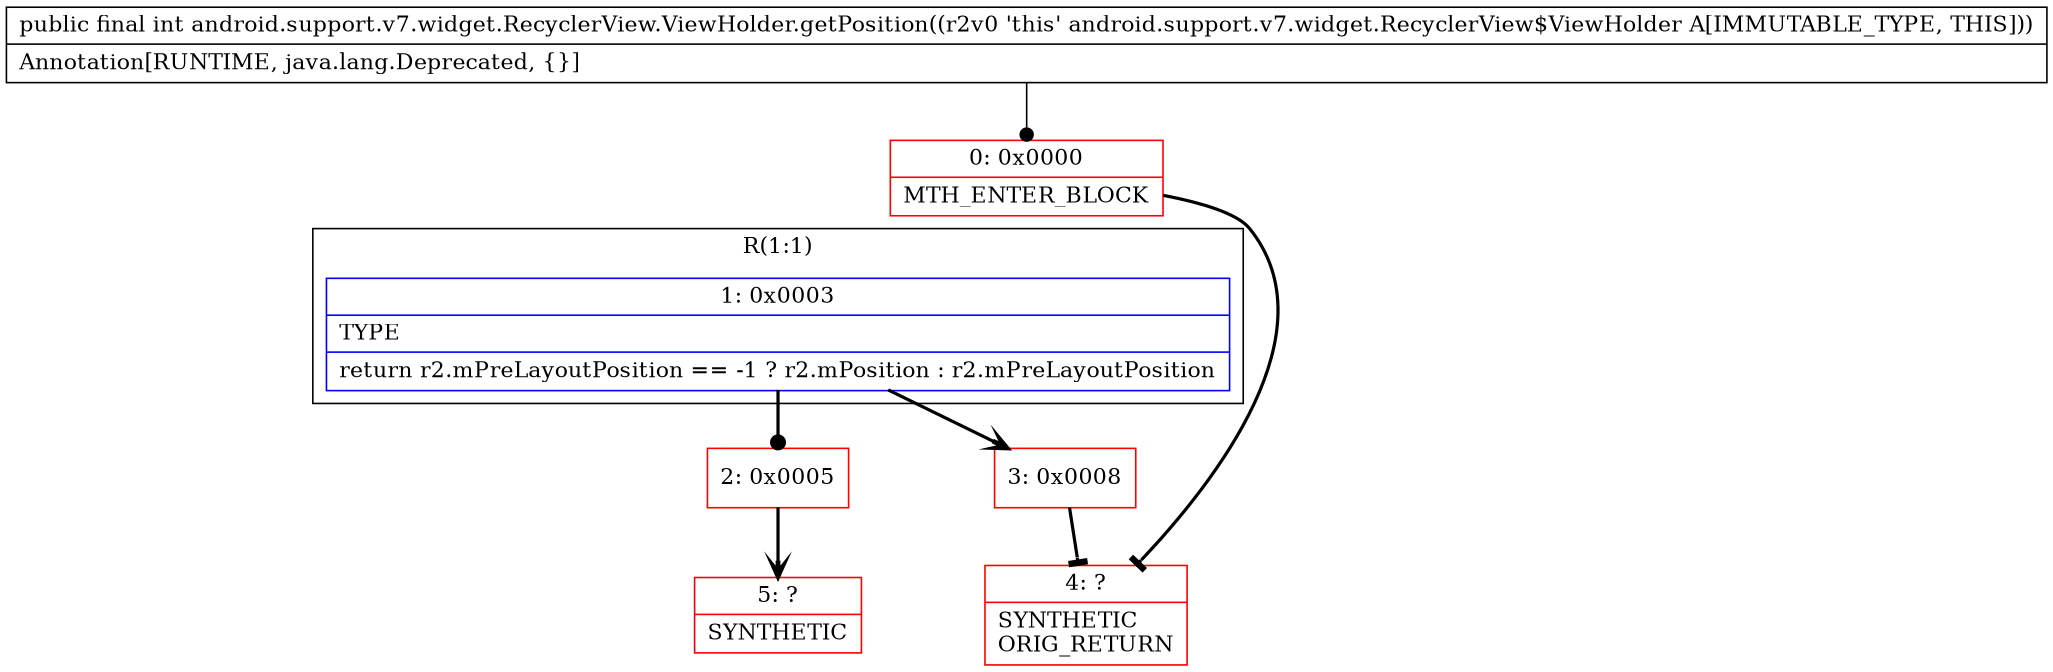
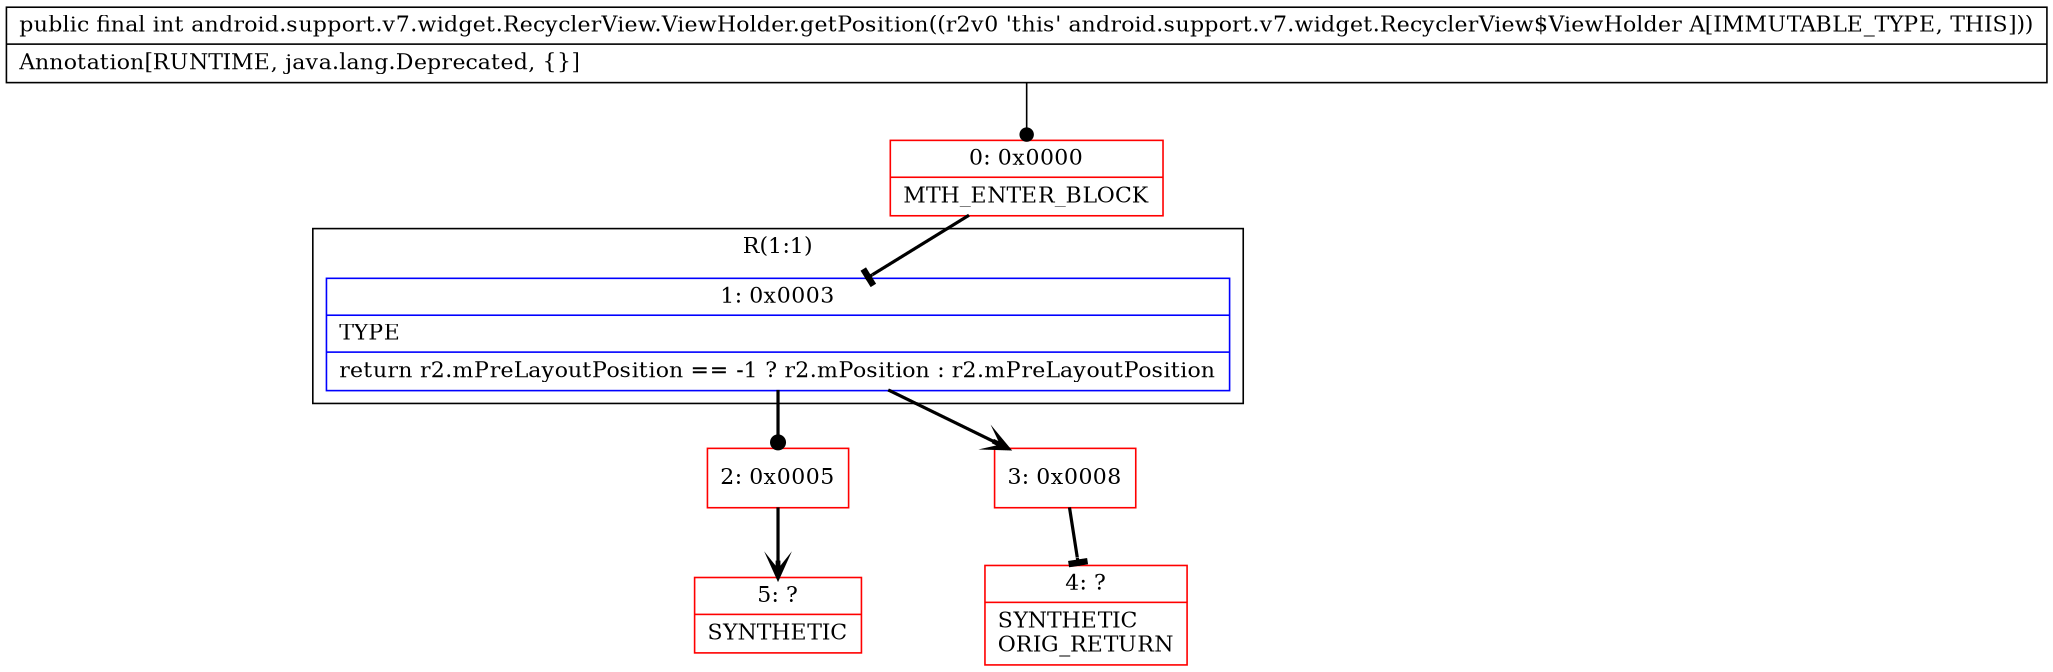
  digraph {
    node [color=red shape=record]
    edge [arrowhead=dot style=bold]
    n1 [color=blue label="{1\:\ 0x0003|TYPE\l|return r2.mPreLayoutPosition == \-1 ? r2.mPosition : r2.mPreLayoutPosition\l}"]
    n2 [label="{2\:\ 0x0005}"]
    n3 [label="{3\:\ 0x0008}"]
    n4 [label="{5\:\ ?|SYNTHETIC\l}"]
    n5 [label="{4\:\ ?|SYNTHETIC\lORIG_RETURN\l}"]
    n6 [label="{0\:\ 0x0000|MTH_ENTER_BLOCK\l}"]
    n7 [label="{public final int android.support.v7.widget.RecyclerView.ViewHolder.getPosition((r2v0 'this' android.support.v7.widget.RecyclerView$ViewHolder A[IMMUTABLE_TYPE, THIS]))  | Annotation[RUNTIME, java.lang.Deprecated, \{\}]\l}" color=""]
    subgraph cluster_1 {
      label="R(1:1)"
      n1
    }
    n1 -> n2
    n1 -> n3 [arrowhead=vee]
    n2 -> n4 [arrowhead=vee]
    n3 -> n5 [arrowhead=tee]
-   n6 -> n5 [arrowhead=tee]
+   n6 -> n1 [arrowhead=tee]
    n7 -> n6 [style=solid]
  }
